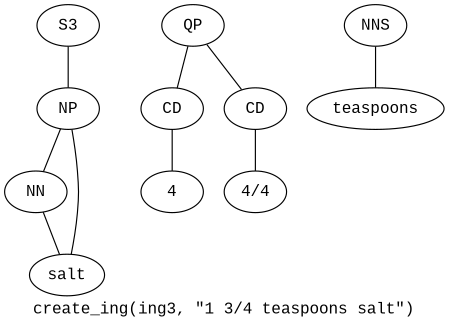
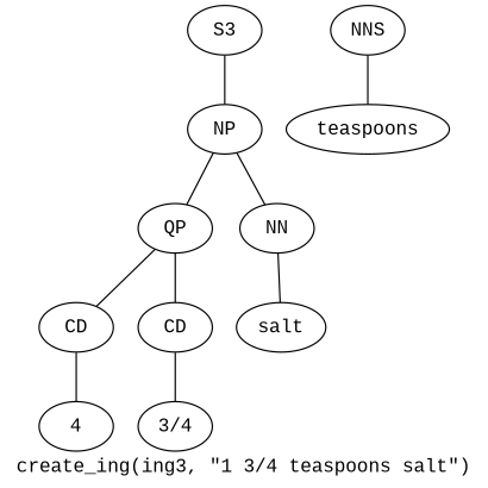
  graph {
    fontname="Liberation Mono"
    label="create_ing(ing3, \"1 3/4 teaspoons salt\")"
    node [fontname="Liberation Mono"]
    edge [fontname="Liberation Mono"]
    n1 [label=S3]
    n2 [label=NP]
    n3 [label=QP]
    n4 [label=NN]
    n5 [label=CD]
    n6 [label=CD]
    n7 [label=NNS]
    n8 [label=teaspoons]
    n9 [label=salt]
    n10 [label=4]
-   n11 [label="4/4"]
+   n11 [label="3/4"]
    n1 -- n2
-   n2 -- n9
+   n2 -- n3
    n2 -- n4
    n3 -- n5
    n3 -- n6
    n4 -- n9
    n5 -- n10
    n6 -- n11
    n7 -- n8
  }
